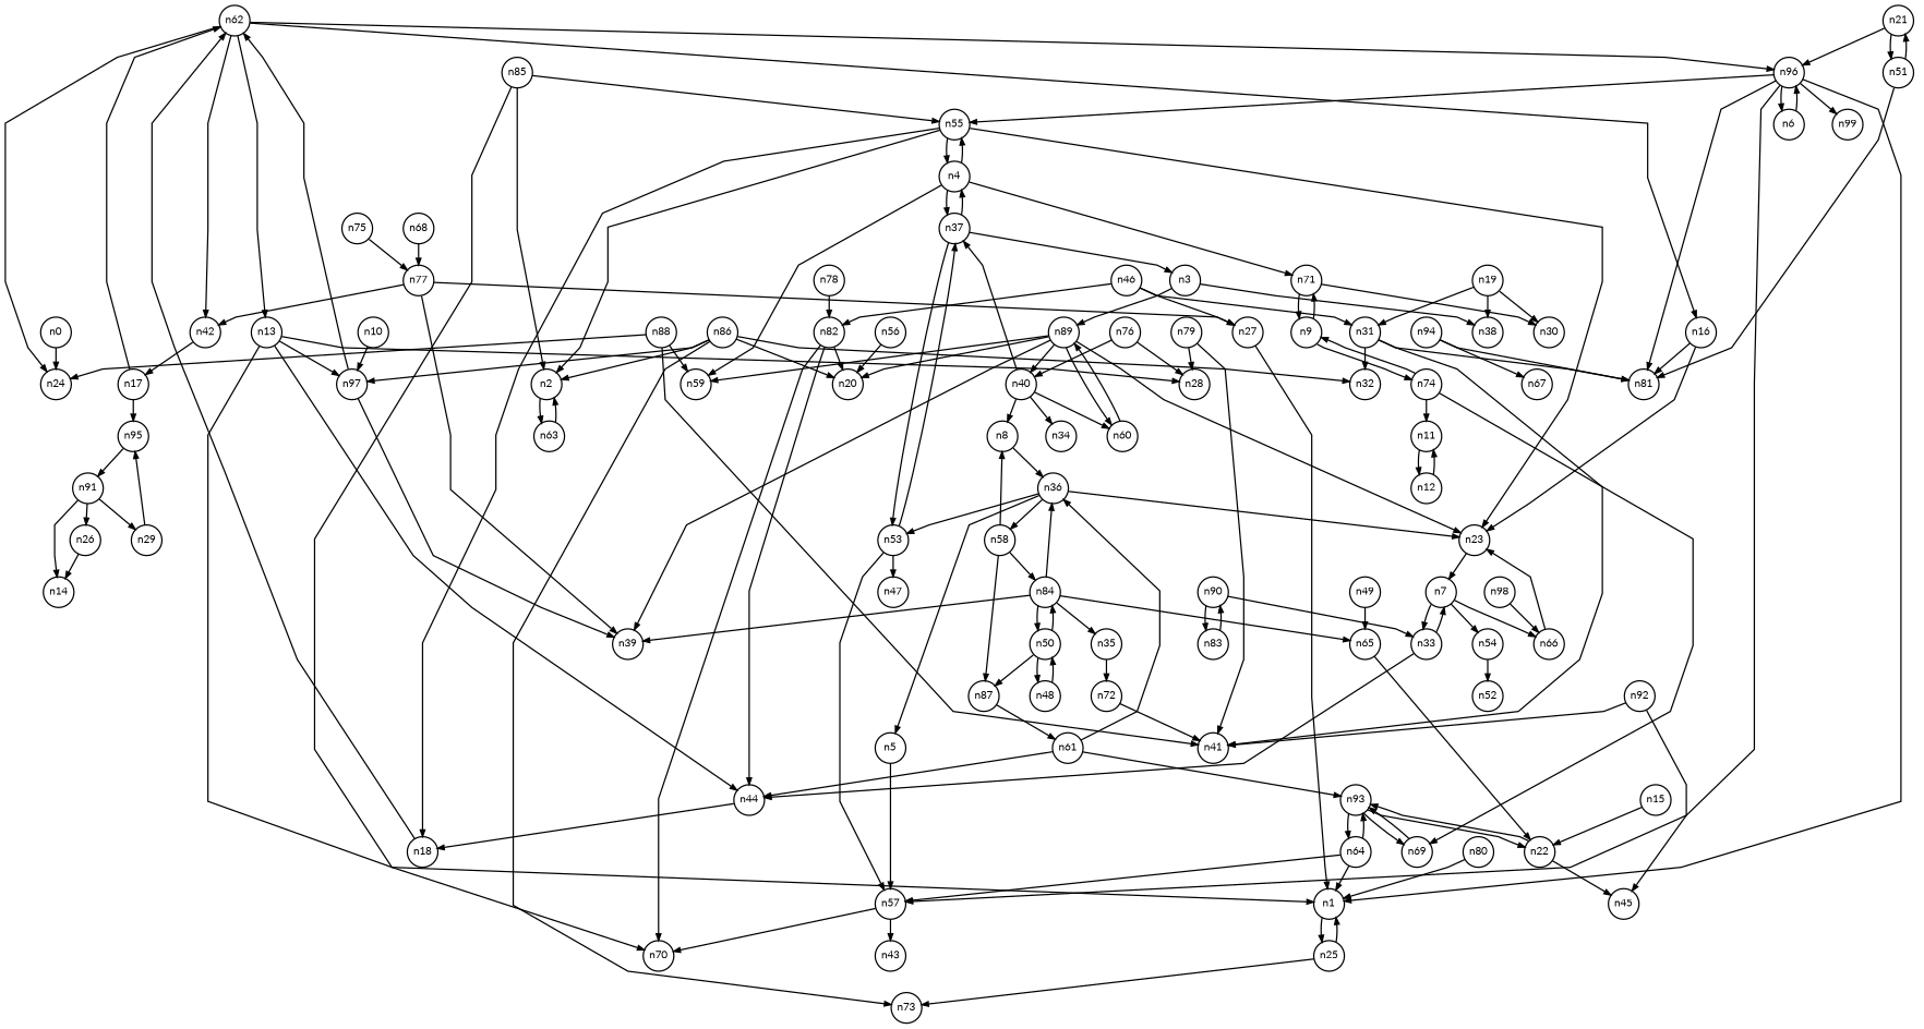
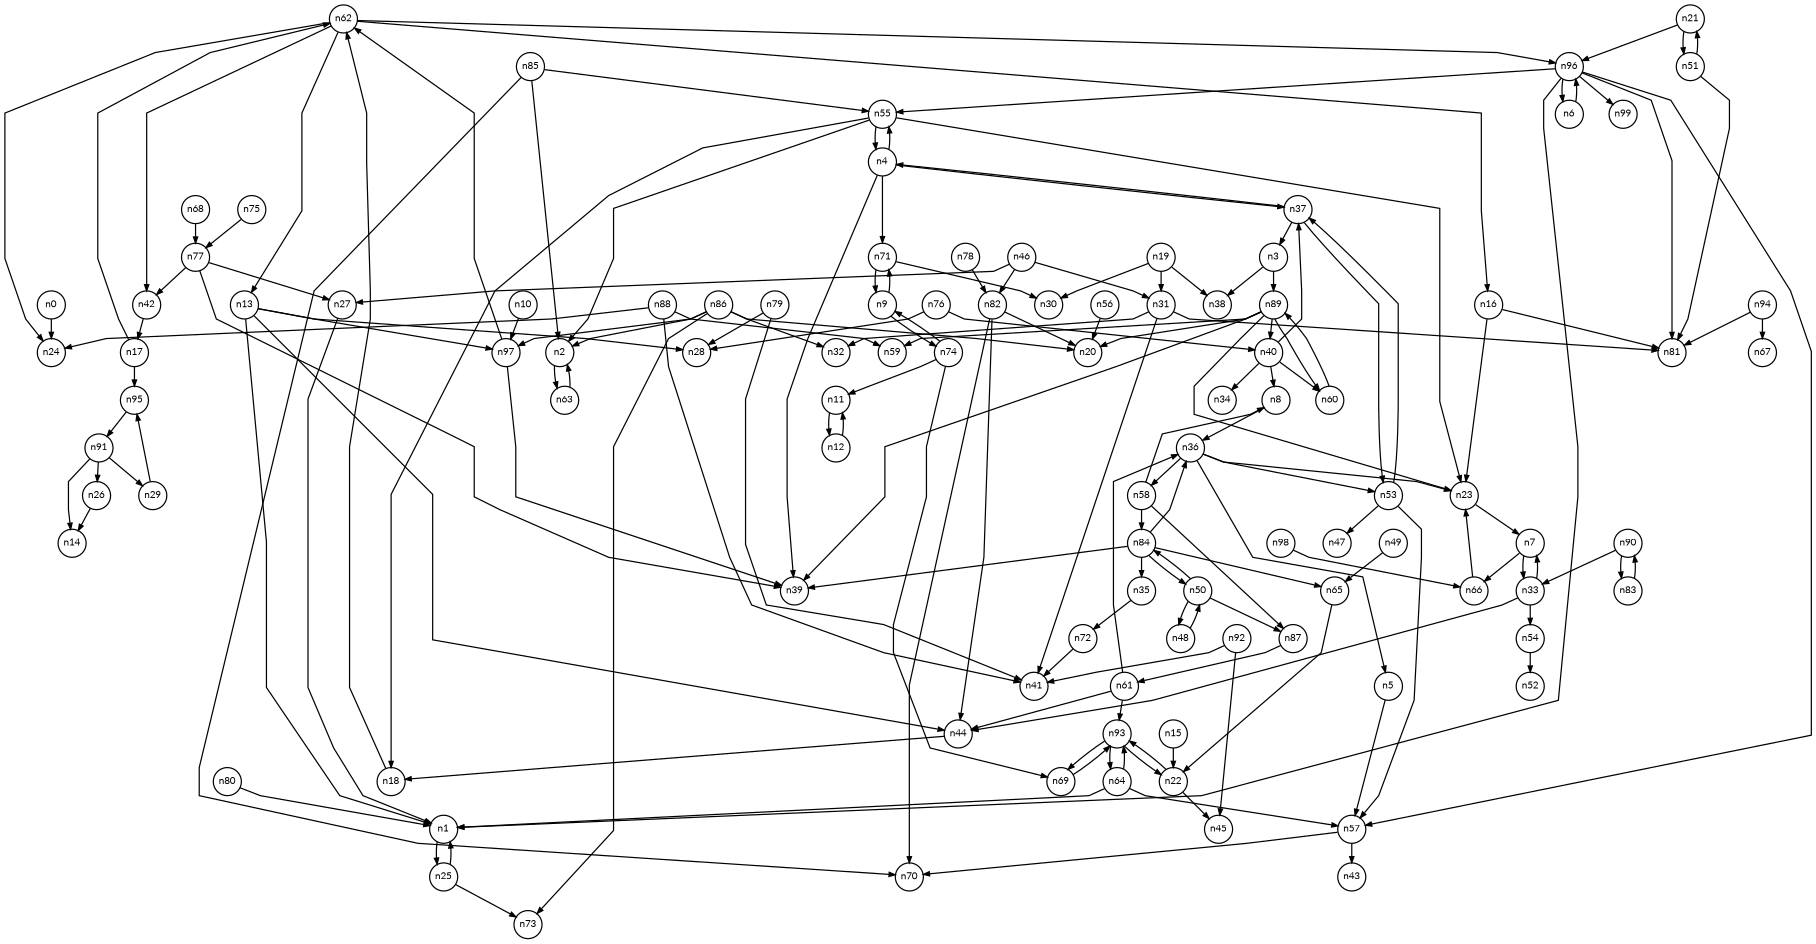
  digraph {
    fontname=Lato
    fontsize=8
    nodesep=0.22
    nodesize=0.32
    ranksep=0.22
    splines=polyline
    node [fixedsize=shape fontname=Lato fontsize=8 shape=circle]
    edge [arrowsize=0.5 fontname=Lato]
    n0 [width=0.32]
    n24 [width=0.32]
    n3 [width=0.32]
    n38 [width=0.32]
    n89 [width=0.32]
    n39 [width=0.32]
    n20 [width=0.32]
    n23 [width=0.32]
    n40 [width=0.32]
    n60 [width=0.32]
    n59 [width=0.32]
    n7 [width=0.32]
    n37 [width=0.32]
    n8 [width=0.32]
    n34 [width=0.32]
    n53 [width=0.32]
    n4 [width=0.32]
    n57 [width=0.32]
    n47 [width=0.32]
    n55 [width=0.32]
    n71 [width=0.32]
    n43 [width=0.32]
    n70 [width=0.32]
    n18 [width=0.32]
    n2 [width=0.32]
    n30 [width=0.32]
    n9 [width=0.32]
    n62 [width=0.32]
    n74 [width=0.32]
    n13 [width=0.32]
    n16 [width=0.32]
    n96 [width=0.32]
    n42 [width=0.32]
    n33 [width=0.32]
    n54 [width=0.32]
    n66 [width=0.32]
    n11 [width=0.32]
    n69 [width=0.32]
    n5 [width=0.32]
    n44 [width=0.32]
    n90 [width=0.32]
    n83 [width=0.32]
    n52 [width=0.32]
    n12 [width=0.32]
    n93 [width=0.32]
    n22 [width=0.32]
    n64 [width=0.32]
    n97 [width=0.32]
    n1 [width=0.32]
    n28 [width=0.32]
    n81 [width=0.32]
    n6 [width=0.32]
    n99 [width=0.32]
    n17 [width=0.32]
    n10 [width=0.32]
    n25 [width=0.32]
    n73 [width=0.32]
    n45 [width=0.32]
    n15 [width=0.32]
    n95 [width=0.32]
    n91 [width=0.32]
    n26 [width=0.32]
    n14 [width=0.32]
    n29 [width=0.32]
    n19 [width=0.32]
    n31 [width=0.32]
    n32 [width=0.32]
    n41 [width=0.32]
    n21 [width=0.32]
    n51 [width=0.32]
    n27 [width=0.32]
    n72 [width=0.32]
    n35 [width=0.32]
    n36 [width=0.32]
    n58 [width=0.32]
    n87 [width=0.32]
    n84 [width=0.32]
    n61 [width=0.32]
    n65 [width=0.32]
    n50 [width=0.32]
    n48 [width=0.32]
    n46 [width=0.32]
    n82 [width=0.32]
    n49 [width=0.32]
    n56 [width=0.32]
    n63 [width=0.32]
    n77 [width=0.32]
    n75 [width=0.32]
    n68 [width=0.32]
    n76 [width=0.32]
    n78 [width=0.32]
    n79 [width=0.32]
    n80 [width=0.32]
    n85 [width=0.32]
    n86 [width=0.32]
    n88 [width=0.32]
    n92 [width=0.32]
    n94 [width=0.32]
    n67 [width=0.32]
    n98 [width=0.32]
    n0 -> n24
    n3 -> n38
    n3 -> n89
    n89 -> n39
    n89 -> n20
    n89 -> n23
    n89 -> n40
    n89 -> n60
    n89 -> n59
    n23 -> n7
    n40 -> n60
    n40 -> n37
    n40 -> n8
    n40 -> n34
    n60 -> n89
    n7 -> n33
-   n7 -> n54
+   n33 -> n54
    n7 -> n66
    n37 -> n3
    n37 -> n53
    n37 -> n4
    n8 -> n36
    n53 -> n37
    n53 -> n57
    n53 -> n47
-   n4 -> n59
+   n4 -> n39
    n4 -> n37
    n4 -> n55
    n4 -> n71
    n57 -> n43
    n57 -> n70
    n55 -> n23
    n55 -> n4
    n55 -> n18
    n55 -> n2
    n71 -> n30
    n71 -> n9
    n18 -> n62
    n2 -> n63
    n9 -> n71
    n9 -> n74
    n62 -> n24
    n62 -> n13
    n62 -> n16
    n62 -> n96
    n62 -> n42
    n74 -> n9
    n74 -> n11
    n74 -> n69
    n13 -> n44
    n13 -> n97
    n13 -> n1
    n13 -> n28
    n16 -> n23
    n16 -> n81
    n96 -> n57
    n96 -> n55
    n96 -> n1
    n96 -> n81
    n96 -> n6
    n96 -> n99
    n42 -> n17
    n33 -> n7
    n33 -> n44
    n54 -> n52
    n66 -> n23
    n11 -> n12
    n69 -> n93
    n5 -> n57
    n44 -> n18
    n90 -> n33
    n90 -> n83
    n83 -> n90
    n12 -> n11
    n93 -> n69
    n93 -> n22
    n93 -> n64
    n22 -> n93
    n22 -> n45
    n64 -> n57
    n64 -> n93
    n64 -> n1
    n97 -> n39
    n97 -> n62
    n1 -> n25
    n6 -> n96
    n17 -> n62
    n17 -> n95
    n10 -> n97
    n25 -> n1
    n25 -> n73
    n15 -> n22
    n95 -> n91
    n91 -> n26
    n91 -> n14
    n91 -> n29
    n26 -> n14
    n29 -> n95
    n19 -> n38
    n19 -> n30
    n19 -> n31
    n31 -> n81
    n31 -> n32
    n31 -> n41
    n21 -> n96
    n21 -> n51
    n51 -> n81
    n51 -> n21
    n27 -> n1
    n72 -> n41
    n35 -> n72
    n36 -> n23
    n36 -> n53
    n36 -> n5
    n36 -> n58
    n58 -> n8
    n58 -> n87
    n58 -> n84
    n87 -> n61
    n84 -> n39
    n84 -> n35
    n84 -> n36
    n84 -> n65
    n84 -> n50
    n61 -> n44
    n61 -> n93
    n61 -> n36
    n65 -> n22
    n50 -> n87
    n50 -> n84
    n50 -> n48
    n48 -> n50
    n46 -> n31
    n46 -> n27
    n46 -> n82
    n82 -> n20
    n82 -> n70
    n82 -> n44
    n49 -> n65
    n56 -> n20
    n63 -> n2
    n77 -> n39
    n77 -> n42
    n77 -> n27
    n75 -> n77
    n68 -> n77
    n76 -> n40
    n76 -> n28
    n78 -> n82
    n79 -> n28
    n79 -> n41
    n80 -> n1
    n85 -> n55
    n85 -> n70
    n85 -> n2
    n86 -> n20
    n86 -> n2
    n86 -> n97
    n86 -> n73
    n86 -> n32
    n88 -> n24
    n88 -> n59
    n88 -> n41
    n92 -> n45
    n92 -> n41
    n94 -> n81
    n94 -> n67
    n98 -> n66
  }
